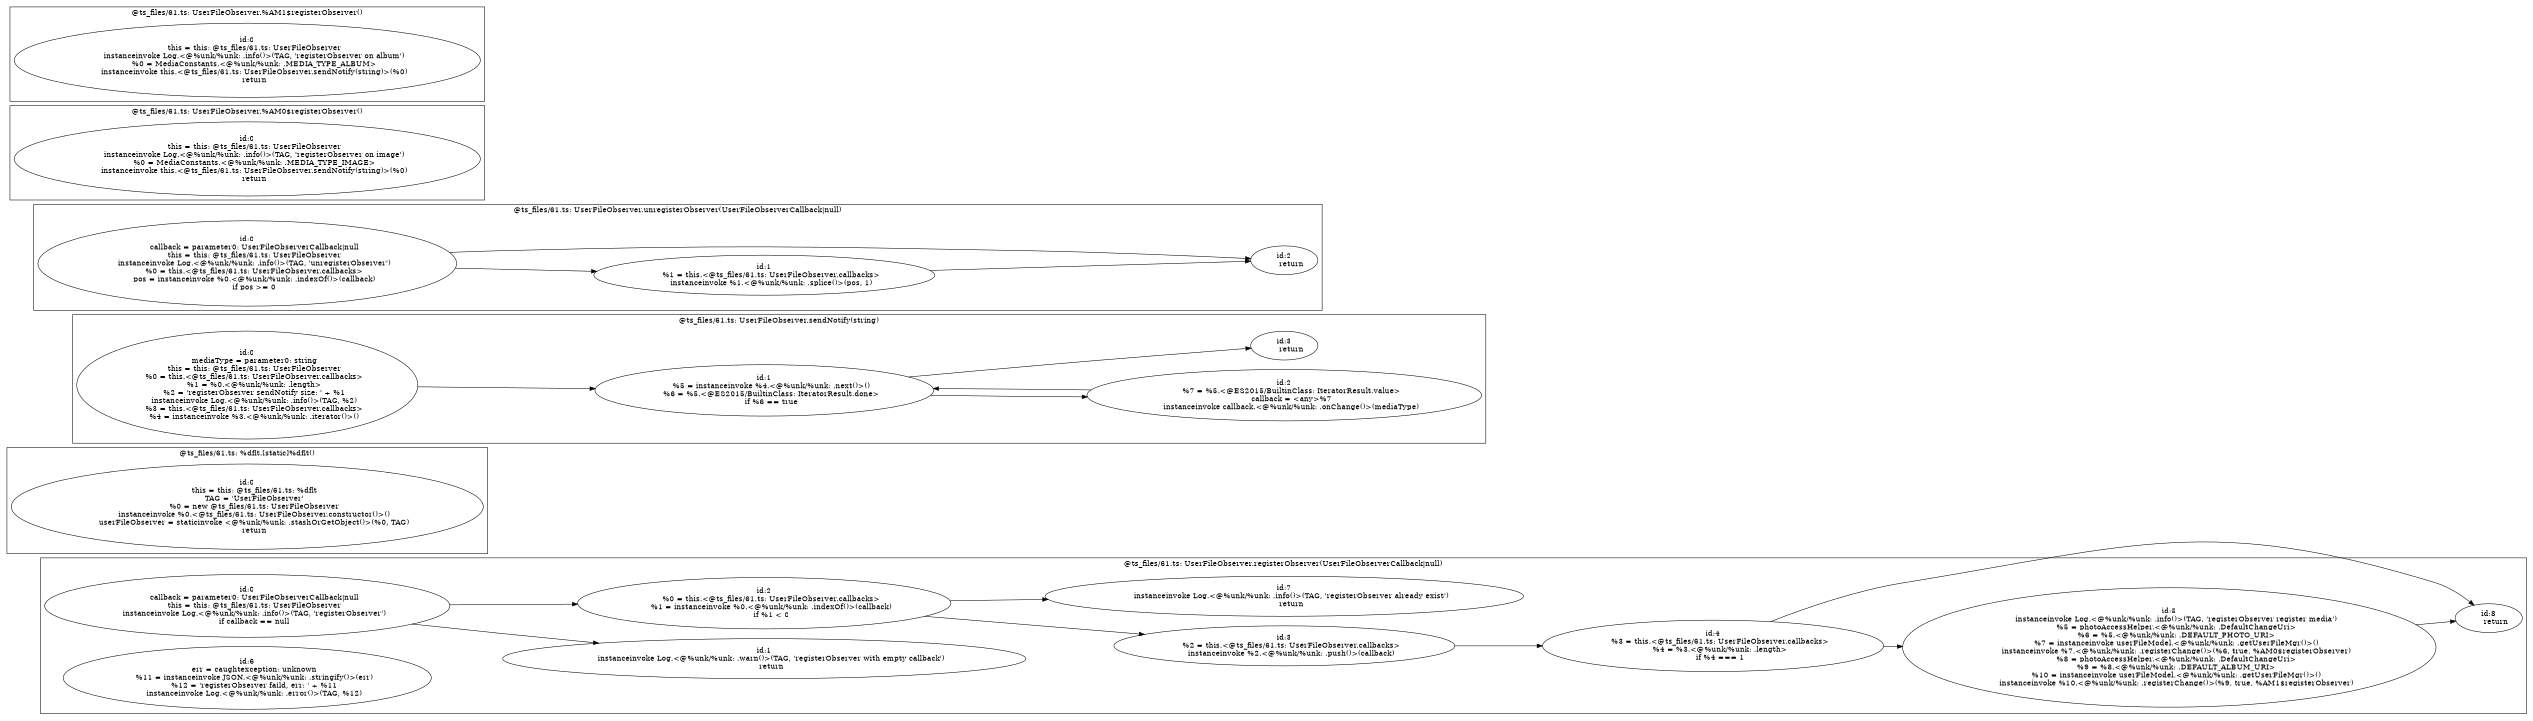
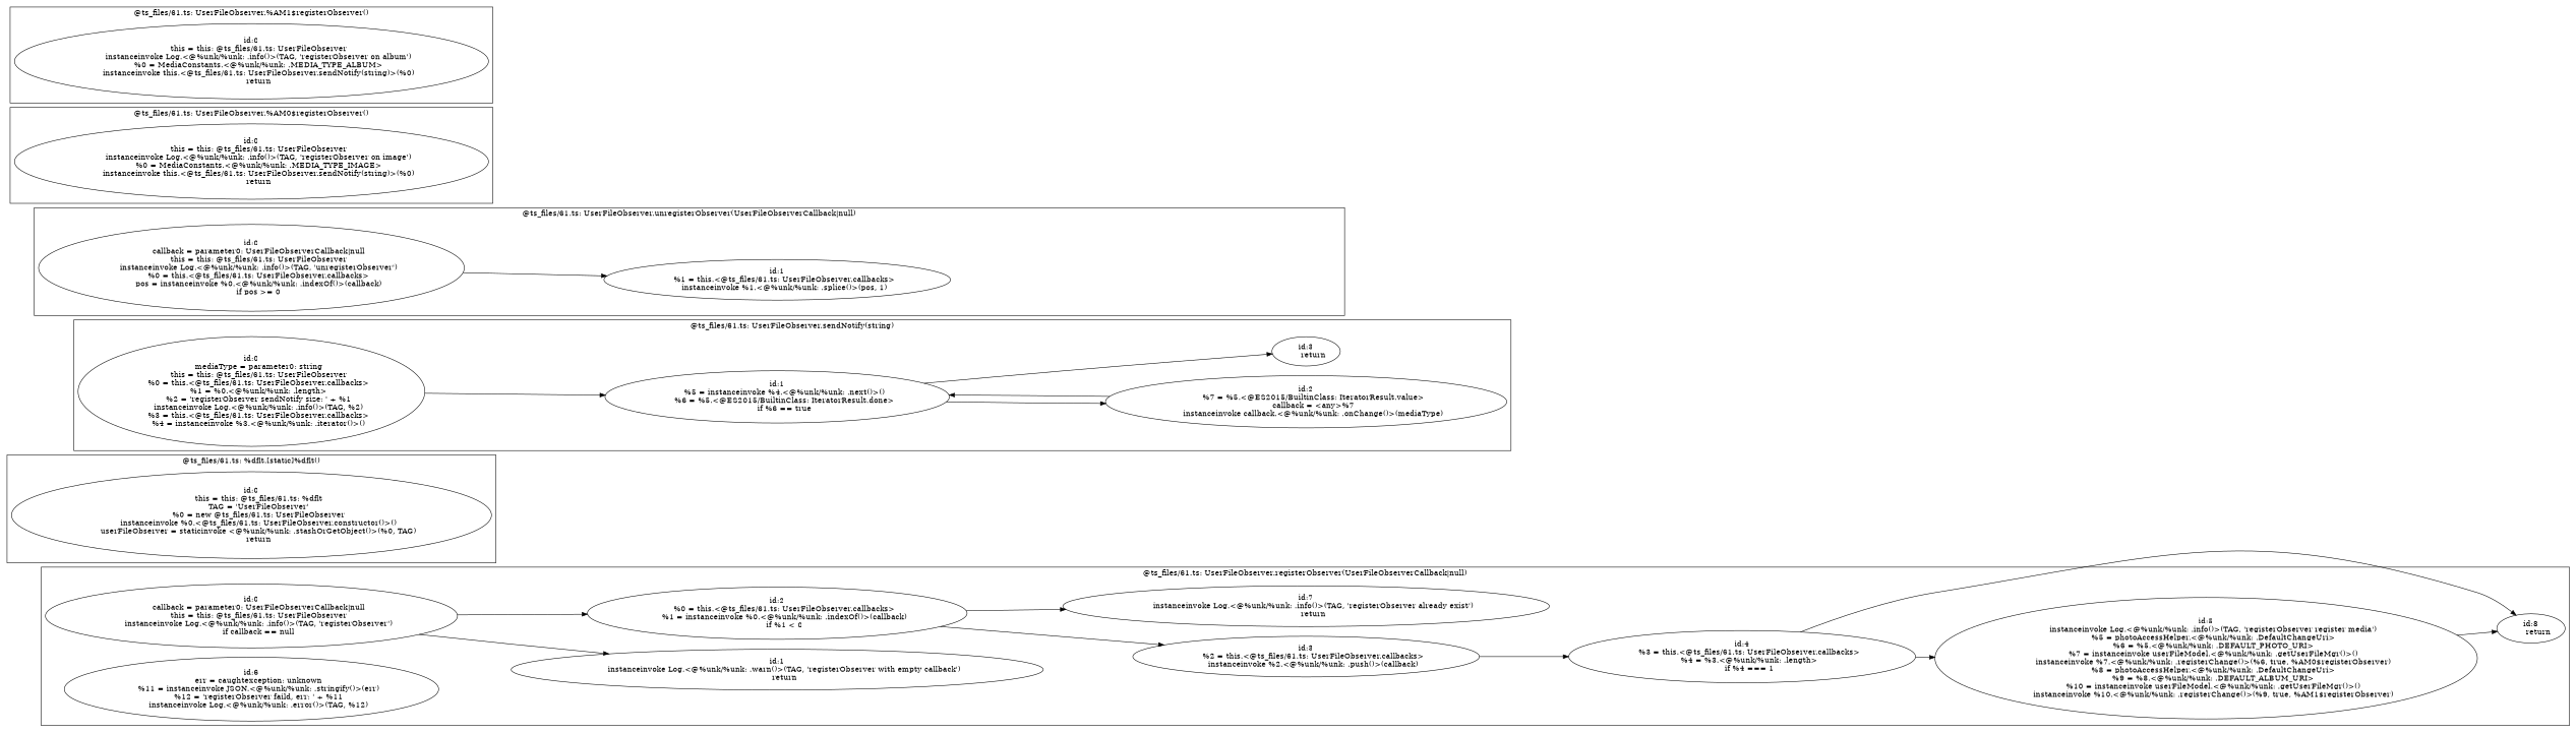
  digraph {
    rankdir=LR
    n1 [label="id:0\n      callback = parameter0: UserFileObserverCallback|null\n      this = this: @ts_files/61.ts: UserFileObserver\n      instanceinvoke Log.<@%unk/%unk: .info()>(TAG, 'registerObserver')\n      if callback == null"]
    n2 [label="id:1\n      instanceinvoke Log.<@%unk/%unk: .warn()>(TAG, 'registerObserver with empty callback')\n      return"]
    n3 [label="id:2\n      %0 = this.<@ts_files/61.ts: UserFileObserver.callbacks>\n      %1 = instanceinvoke %0.<@%unk/%unk: .indexOf()>(callback)\n      if %1 < 0"]
    n4 [label="id:3\n      %2 = this.<@ts_files/61.ts: UserFileObserver.callbacks>\n      instanceinvoke %2.<@%unk/%unk: .push()>(callback)"]
    n5 [label="id:7\n      instanceinvoke Log.<@%unk/%unk: .info()>(TAG, 'registerObserver already exist')\n      return"]
    n6 [label="id:4\n      %3 = this.<@ts_files/61.ts: UserFileObserver.callbacks>\n      %4 = %3.<@%unk/%unk: .length>\n      if %4 === 1"]
    n7 [label="id:5\n      instanceinvoke Log.<@%unk/%unk: .info()>(TAG, 'registerObserver register media')\n      %5 = photoAccessHelper.<@%unk/%unk: .DefaultChangeUri>\n      %6 = %5.<@%unk/%unk: .DEFAULT_PHOTO_URI>\n      %7 = instanceinvoke userFileModel.<@%unk/%unk: .getUserFileMgr()>()\n      instanceinvoke %7.<@%unk/%unk: .registerChange()>(%6, true, %AM0$registerObserver)\n      %8 = photoAccessHelper.<@%unk/%unk: .DefaultChangeUri>\n      %9 = %8.<@%unk/%unk: .DEFAULT_ALBUM_URI>\n      %10 = instanceinvoke userFileModel.<@%unk/%unk: .getUserFileMgr()>()\n      instanceinvoke %10.<@%unk/%unk: .registerChange()>(%9, true, %AM1$registerObserver)"]
    n8 [label="id:8\n      return"]
    n9 [label="id:6\n      err = caughtexception: unknown\n      %11 = instanceinvoke JSON.<@%unk/%unk: .stringify()>(err)\n      %12 = 'registerObserver faild, err: ' + %11\n      instanceinvoke Log.<@%unk/%unk: .error()>(TAG, %12)"]
    n10 [label="id:0\n      this = this: @ts_files/61.ts: %dflt\n      TAG = 'UserFileObserver'\n      %0 = new @ts_files/61.ts: UserFileObserver\n      instanceinvoke %0.<@ts_files/61.ts: UserFileObserver.constructor()>()\n      userFileObserver = staticinvoke <@%unk/%unk: .stashOrGetObject()>(%0, TAG)\n      return"]
    n11 [label="id:0\n      mediaType = parameter0: string\n      this = this: @ts_files/61.ts: UserFileObserver\n      %0 = this.<@ts_files/61.ts: UserFileObserver.callbacks>\n      %1 = %0.<@%unk/%unk: .length>\n      %2 = 'registerObserver sendNotify size: ' + %1\n      instanceinvoke Log.<@%unk/%unk: .info()>(TAG, %2)\n      %3 = this.<@ts_files/61.ts: UserFileObserver.callbacks>\n      %4 = instanceinvoke %3.<@%unk/%unk: .iterator()>()"]
    n12 [label="id:1\n      %5 = instanceinvoke %4.<@%unk/%unk: .next()>()\n      %6 = %5.<@ES2015/BuiltinClass: IteratorResult.done>\n      if %6 == true"]
    n13 [label="id:2\n      %7 = %5.<@ES2015/BuiltinClass: IteratorResult.value>\n      callback = <any>%7\n      instanceinvoke callback.<@%unk/%unk: .onChange()>(mediaType)"]
    n14 [label="id:3\n      return"]
    n15 [label="id:0\n      callback = parameter0: UserFileObserverCallback|null\n      this = this: @ts_files/61.ts: UserFileObserver\n      instanceinvoke Log.<@%unk/%unk: .info()>(TAG, 'unregisterObserver')\n      %0 = this.<@ts_files/61.ts: UserFileObserver.callbacks>\n      pos = instanceinvoke %0.<@%unk/%unk: .indexOf()>(callback)\n      if pos >= 0"]
    n16 [label="id:1\n      %1 = this.<@ts_files/61.ts: UserFileObserver.callbacks>\n      instanceinvoke %1.<@%unk/%unk: .splice()>(pos, 1)"]
-   n17 [label="id:2\n      return"]
    n18 [label="id:0\n      this = this: @ts_files/61.ts: UserFileObserver\n      instanceinvoke Log.<@%unk/%unk: .info()>(TAG, 'registerObserver on image')\n      %0 = MediaConstants.<@%unk/%unk: .MEDIA_TYPE_IMAGE>\n      instanceinvoke this.<@ts_files/61.ts: UserFileObserver.sendNotify(string)>(%0)\n      return"]
    n19 [label="id:0\n      this = this: @ts_files/61.ts: UserFileObserver\n      instanceinvoke Log.<@%unk/%unk: .info()>(TAG, 'registerObserver on album')\n      %0 = MediaConstants.<@%unk/%unk: .MEDIA_TYPE_ALBUM>\n      instanceinvoke this.<@ts_files/61.ts: UserFileObserver.sendNotify(string)>(%0)\n      return"]
    subgraph cluster_1 {
      label="@ts_files/61.ts: UserFileObserver.registerObserver(UserFileObserverCallback|null)"
      n1
      n2
      n3
      n4
      n5
      n6
      n7
      n8
      n9
    }
    subgraph cluster_2 {
      label="@ts_files/61.ts: %dflt.[static]%dflt()"
      n10
    }
    subgraph cluster_3 {
      label="@ts_files/61.ts: UserFileObserver.sendNotify(string)"
      n11
      n12
      n13
      n14
    }
    subgraph cluster_4 {
      label="@ts_files/61.ts: UserFileObserver.unregisterObserver(UserFileObserverCallback|null)"
      n15
      n16
-     n17
    }
    subgraph cluster_5 {
      label="@ts_files/61.ts: UserFileObserver.%AM0$registerObserver()"
      n18
    }
    subgraph cluster_6 {
      label="@ts_files/61.ts: UserFileObserver.%AM1$registerObserver()"
      n19
    }
    n1 -> n2
    n1 -> n3
    n3 -> n4
    n3 -> n5
    n4 -> n6
    n6 -> n7
    n6 -> n8
    n7 -> n8
    n11 -> n12
    n12 -> n13
    n12 -> n14
    n13 -> n12
    n15 -> n16
-   n15 -> n17
-   n16 -> n17
  }
